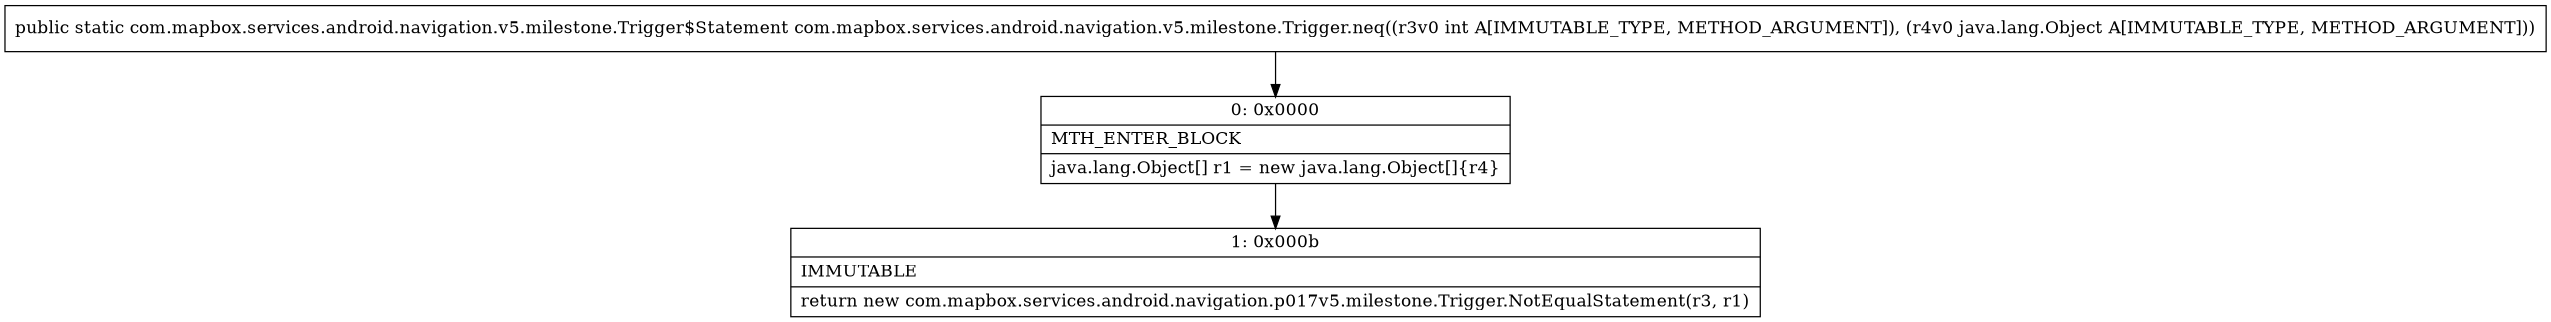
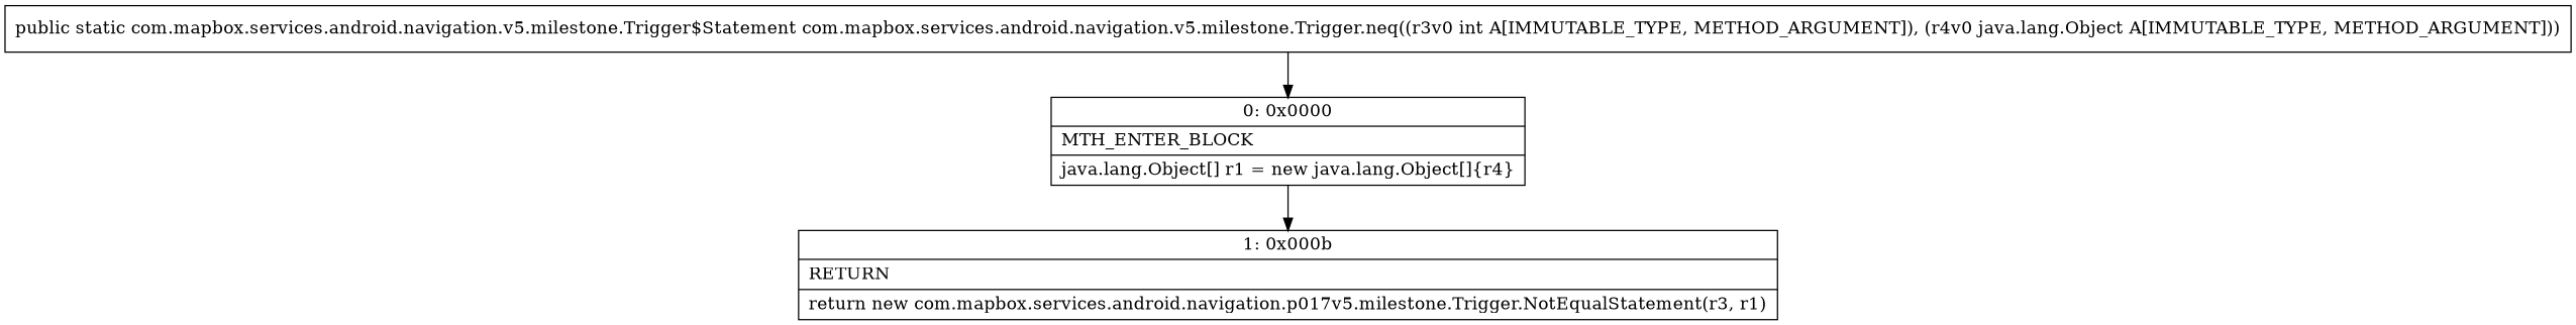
  digraph {
    node [shape=record]
    n1 [label="{0\:\ 0x0000|MTH_ENTER_BLOCK\l|java.lang.Object[] r1 = new java.lang.Object[]\{r4\}\l}"]
-   n2 [label="{1\:\ 0x000b|IMMUTABLE\l|return new com.mapbox.services.android.navigation.p017v5.milestone.Trigger.NotEqualStatement(r3, r1)\l}"]
+   n2 [label="{1\:\ 0x000b|RETURN\l|return new com.mapbox.services.android.navigation.p017v5.milestone.Trigger.NotEqualStatement(r3, r1)\l}"]
    n3 [label="{public static com.mapbox.services.android.navigation.v5.milestone.Trigger$Statement com.mapbox.services.android.navigation.v5.milestone.Trigger.neq((r3v0 int A[IMMUTABLE_TYPE, METHOD_ARGUMENT]), (r4v0 java.lang.Object A[IMMUTABLE_TYPE, METHOD_ARGUMENT])) }"]
    n1 -> n2
    n3 -> n1
  }
